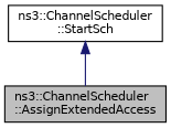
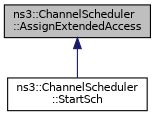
  digraph {
    rankdir=TB
    node [color=black fontname=Helvetica fontsize=10 shape=record style=filled]
    n1 [fillcolor=grey75 fontcolor=black height=0.2 label="ns3::ChannelScheduler\l::AssignExtendedAccess" width=0.4]
    n2 [fillcolor=white height=0.2 label="ns3::ChannelScheduler\l::StartSch" width=0.4]
-   n2 -> n1 [color=midnightblue dir=back fontname=Helvetica fontsize=10 labelfontname=Helvetica labelfontsize=10 style=solid]
+   n1 -> n2 [color=midnightblue dir=back fontname=Helvetica fontsize=10 labelfontname=Helvetica labelfontsize=10 style=solid]
  }
